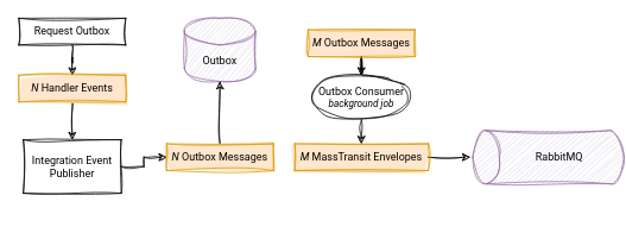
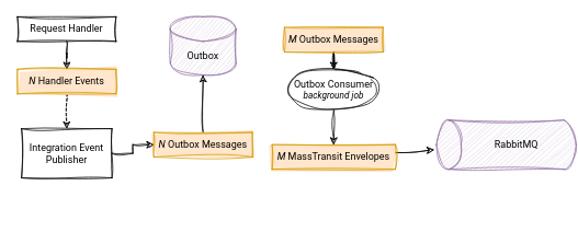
  <mxCell id="0" />
  <mxCell id="1" parent="0" />
- <mxCell id="2" style="edgeStyle=orthogonalEdgeStyle;rounded=0;orthogonalLoop=1;jettySize=auto;html=1;fontFamily=Roboto;fontSource=https%3A%2F%2Ffonts.googleapis.com%2Fcss%3Ffamily%3DRoboto;fontSize=12;fontColor=default;sketch=1;curveFitting=1;jiggle=2;" parent="1" source="14" target="6" edge="1"><mxGeometry relative="1" as="geometry" /></mxCell>
- <mxCell id="3" value="Request Outbox" style="rounded=0;whiteSpace=wrap;html=1;sketch=1;jiggle=2;curveFitting=1;strokeColor=default;align=center;verticalAlign=middle;fontFamily=Roboto;fontSource=https%3A%2F%2Ffonts.googleapis.com%2Fcss%3Ffamily%3DRoboto;fontSize=12;fontColor=default;fillColor=default;" parent="1" vertex="1"><mxGeometry x="20" y="20" width="120" height="30" as="geometry" /></mxCell>
+ <mxCell id="2" style="edgeStyle=orthogonalEdgeStyle;rounded=0;orthogonalLoop=1;jettySize=auto;html=1;fontFamily=Roboto;fontSource=https%3A%2F%2Ffonts.googleapis.com%2Fcss%3Ffamily%3DRoboto;fontSize=12;fontColor=default;sketch=1;curveFitting=1;jiggle=2;dashed=1;" parent="1" source="14" target="6" edge="1"><mxGeometry relative="1" as="geometry" /></mxCell>
+ <mxCell id="3" value="Request Handler" style="rounded=0;whiteSpace=wrap;html=1;sketch=1;jiggle=2;curveFitting=1;strokeColor=default;align=center;verticalAlign=middle;fontFamily=Roboto;fontSource=https%3A%2F%2Ffonts.googleapis.com%2Fcss%3Ffamily%3DRoboto;fontSize=12;fontColor=default;fillColor=default;" parent="1" vertex="1"><mxGeometry x="20" y="20" width="120" height="30" as="geometry" /></mxCell>
  <mxCell id="4" value="&lt;div style=&quot;&quot;&gt;Outbox Consumer&lt;/div&gt;&lt;div style=&quot;font-size: 11px;&quot;&gt;&lt;i&gt;background job&lt;/i&gt;&lt;br&gt;&lt;/div&gt;" style="ellipse;whiteSpace=wrap;html=1;fontFamily=Roboto;fontSource=https%3A%2F%2Ffonts.googleapis.com%2Fcss%3Ffamily%3DRoboto;sketch=1;curveFitting=1;jiggle=2;" parent="1" vertex="1"><mxGeometry x="350" y="84" width="110" height="50" as="geometry" /></mxCell>
  <mxCell id="5" style="edgeStyle=orthogonalEdgeStyle;rounded=0;orthogonalLoop=1;jettySize=auto;html=1;fontFamily=Roboto;fontSource=https%3A%2F%2Ffonts.googleapis.com%2Fcss%3Ffamily%3DRoboto;fontSize=12;fontColor=default;sketch=1;jiggle=2;curveFitting=1;strokeColor=default;align=center;verticalAlign=middle;labelBackgroundColor=default;endArrow=classic;" parent="1" source="12" target="8" edge="1"><mxGeometry relative="1" as="geometry" /></mxCell>
  <mxCell id="6" value="Integration Event Publisher" style="rounded=0;whiteSpace=wrap;html=1;fontFamily=Roboto;fontSource=https%3A%2F%2Ffonts.googleapis.com%2Fcss%3Ffamily%3DRoboto;fontSize=12;sketch=1;curveFitting=1;jiggle=2;" parent="1" vertex="1"><mxGeometry x="25" y="156.5" width="110" height="60" as="geometry" /></mxCell>
  <mxCell id="7" style="edgeStyle=orthogonalEdgeStyle;rounded=0;orthogonalLoop=1;jettySize=auto;html=1;fontFamily=Roboto;fontSource=https%3A%2F%2Ffonts.googleapis.com%2Fcss%3Ffamily%3DRoboto;fontSize=12;fontColor=default;sketch=1;jiggle=2;curveFitting=1;strokeColor=default;align=center;verticalAlign=middle;labelBackgroundColor=default;endArrow=classic;" parent="1" source="10" target="4" edge="1"><mxGeometry relative="1" as="geometry" /></mxCell>
  <mxCell id="8" value="Outbox" style="shape=cylinder3;whiteSpace=wrap;html=1;boundedLbl=1;backgroundOutline=1;size=15;fontFamily=Roboto;fontSource=https%3A%2F%2Ffonts.googleapis.com%2Fcss%3Ffamily%3DRoboto;sketch=1;curveFitting=1;jiggle=2;strokeColor=#9673a6;align=center;verticalAlign=middle;fontSize=12;fillColor=#e1d5e7;" parent="1" vertex="1"><mxGeometry x="206" y="20" width="80" height="71" as="geometry" /></mxCell>
  <mxCell id="9" value="RabbitMQ" style="shape=cylinder3;whiteSpace=wrap;html=1;boundedLbl=1;backgroundOutline=1;size=15;rotation=90;horizontal=0;flipV=1;sketch=1;jiggle=2;curveFitting=1;strokeColor=#9673a6;align=center;verticalAlign=middle;fontFamily=Roboto;fontSource=https%3A%2F%2Ffonts.googleapis.com%2Fcss%3Ffamily%3DRoboto;fontSize=12;fillColor=#e1d5e7;strokeWidth=1;perimeterSpacing=3;" parent="1" vertex="1"><mxGeometry x="585" y="91" width="60" height="170" as="geometry" /></mxCell>
  <mxCell id="10" value="&lt;i&gt;M&lt;/i&gt; Outbox Messages" style="rounded=0;whiteSpace=wrap;html=1;sketch=1;jiggle=2;curveFitting=1;strokeColor=#d79b00;align=center;verticalAlign=middle;fontFamily=Roboto;fontSource=https%3A%2F%2Ffonts.googleapis.com%2Fcss%3Ffamily%3DRoboto;fontSize=12;fillColor=#ffe6cc;fillStyle=solid;" parent="1" vertex="1"><mxGeometry x="345" y="33" width="120" height="30" as="geometry" /></mxCell>
  <mxCell id="11" value="" style="edgeStyle=orthogonalEdgeStyle;rounded=0;orthogonalLoop=1;jettySize=auto;html=1;fontFamily=Roboto;fontSource=https%3A%2F%2Ffonts.googleapis.com%2Fcss%3Ffamily%3DRoboto;fontSize=12;fontColor=default;sketch=1;jiggle=2;curveFitting=1;strokeColor=default;align=center;verticalAlign=middle;labelBackgroundColor=default;endArrow=classic;" parent="1" source="6" target="12" edge="1"><mxGeometry relative="1" as="geometry"><mxPoint x="75" y="82" as="sourcePoint" /><mxPoint x="75" y="152" as="targetPoint" /></mxGeometry></mxCell>
  <mxCell id="12" value="&lt;i&gt;N&lt;/i&gt; Outbox Messages" style="rounded=0;whiteSpace=wrap;html=1;sketch=1;jiggle=2;curveFitting=1;strokeColor=#d79b00;align=center;verticalAlign=middle;fontFamily=Roboto;fontSource=https%3A%2F%2Ffonts.googleapis.com%2Fcss%3Ffamily%3DRoboto;fontSize=12;fillColor=#ffe6cc;fillStyle=solid;" parent="1" vertex="1"><mxGeometry x="186" y="161" width="120" height="30" as="geometry" /></mxCell>
  <mxCell id="13" value="" style="edgeStyle=orthogonalEdgeStyle;rounded=0;orthogonalLoop=1;jettySize=auto;html=1;fontFamily=Roboto;fontSource=https%3A%2F%2Ffonts.googleapis.com%2Fcss%3Ffamily%3DRoboto;fontSize=12;fontColor=default;sketch=1;curveFitting=1;jiggle=2;" parent="1" source="3" target="14" edge="1"><mxGeometry relative="1" as="geometry"><mxPoint x="75" y="-16" as="sourcePoint" /><mxPoint x="75" y="64" as="targetPoint" /></mxGeometry></mxCell>
  <mxCell id="14" value="&lt;i&gt;N&lt;/i&gt; Handler Events" style="rounded=0;whiteSpace=wrap;html=1;sketch=1;jiggle=2;curveFitting=1;strokeColor=#d79b00;align=center;verticalAlign=middle;fontFamily=Roboto;fontSource=https%3A%2F%2Ffonts.googleapis.com%2Fcss%3Ffamily%3DRoboto;fontSize=12;fillColor=#ffe6cc;fillStyle=solid;" parent="1" vertex="1"><mxGeometry x="20" y="84" width="120" height="30" as="geometry" /></mxCell>
  <mxCell id="15" value="" style="rounded=0;orthogonalLoop=1;jettySize=auto;html=1;fontFamily=Roboto;fontSource=https%3A%2F%2Ffonts.googleapis.com%2Fcss%3Ffamily%3DRoboto;fontSize=12;fontColor=default;sketch=1;jiggle=2;curveFitting=1;strokeColor=default;align=center;verticalAlign=middle;labelBackgroundColor=default;endArrow=classic;" parent="1" source="4" target="17" edge="1"><mxGeometry relative="1" as="geometry"><mxPoint x="335" y="27" as="sourcePoint" /><mxPoint x="510" y="27" as="targetPoint" /></mxGeometry></mxCell>
  <mxCell id="16" style="rounded=0;sketch=1;jiggle=2;curveFitting=1;orthogonalLoop=1;jettySize=auto;html=1;strokeColor=default;align=center;verticalAlign=middle;fontFamily=Roboto;fontSource=https%3A%2F%2Ffonts.googleapis.com%2Fcss%3Ffamily%3DRoboto;fontSize=12;fontColor=default;labelBackgroundColor=default;endArrow=classic;" parent="1" source="17" target="9" edge="1"><mxGeometry relative="1" as="geometry" /></mxCell>
- <mxCell id="17" value="&lt;i&gt;M&lt;/i&gt; MassTransit Envelopes" style="rounded=0;whiteSpace=wrap;html=1;sketch=1;jiggle=2;curveFitting=1;strokeColor=#d79b00;align=center;verticalAlign=middle;fontFamily=Roboto;fontSource=https%3A%2F%2Ffonts.googleapis.com%2Fcss%3Ffamily%3DRoboto;fontSize=12;fillColor=#ffe6cc;fillStyle=solid;" parent="1" vertex="1"><mxGeometry x="330" y="161" width="150" height="30" as="geometry" /></mxCell>
+ <mxCell id="17" value="&lt;i&gt;M&lt;/i&gt; MassTransit Envelopes" style="rounded=0;whiteSpace=wrap;html=1;sketch=1;jiggle=2;curveFitting=1;strokeColor=#d79b00;align=center;verticalAlign=middle;fontFamily=Roboto;fontSource=https%3A%2F%2Ffonts.googleapis.com%2Fcss%3Ffamily%3DRoboto;fontSize=12;fillColor=#ffe6cc;fillStyle=solid;" parent="1" vertex="1"><mxGeometry x="330" y="176" width="150" height="30" as="geometry" /></mxCell>
